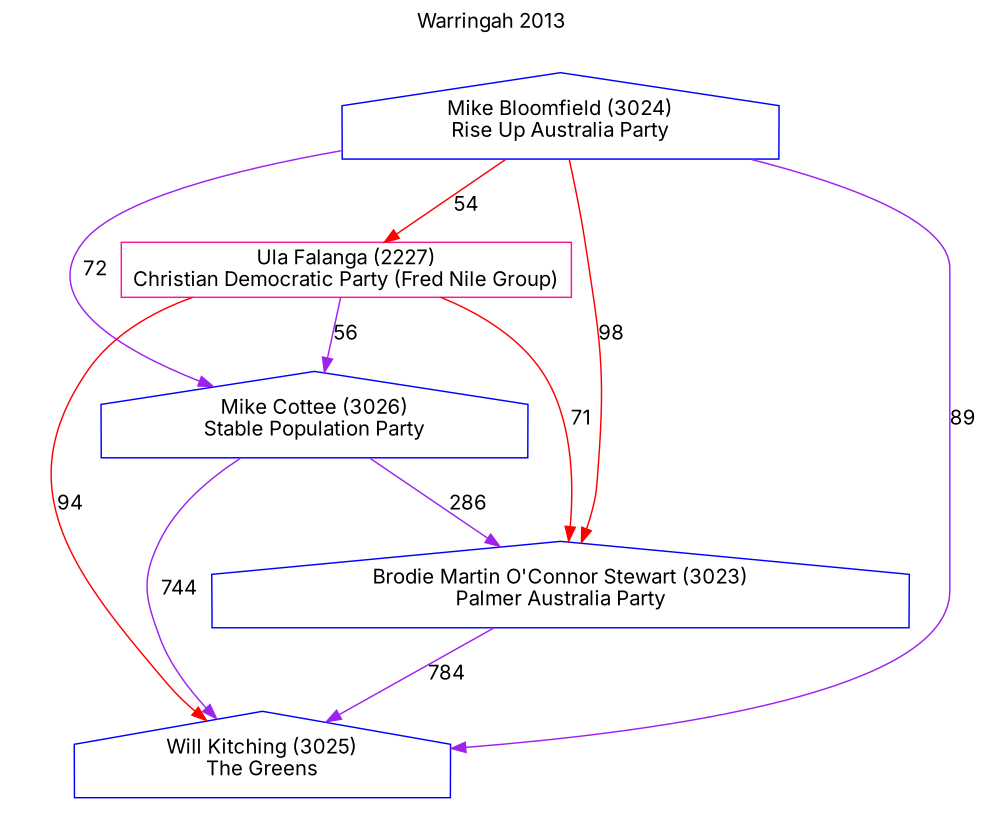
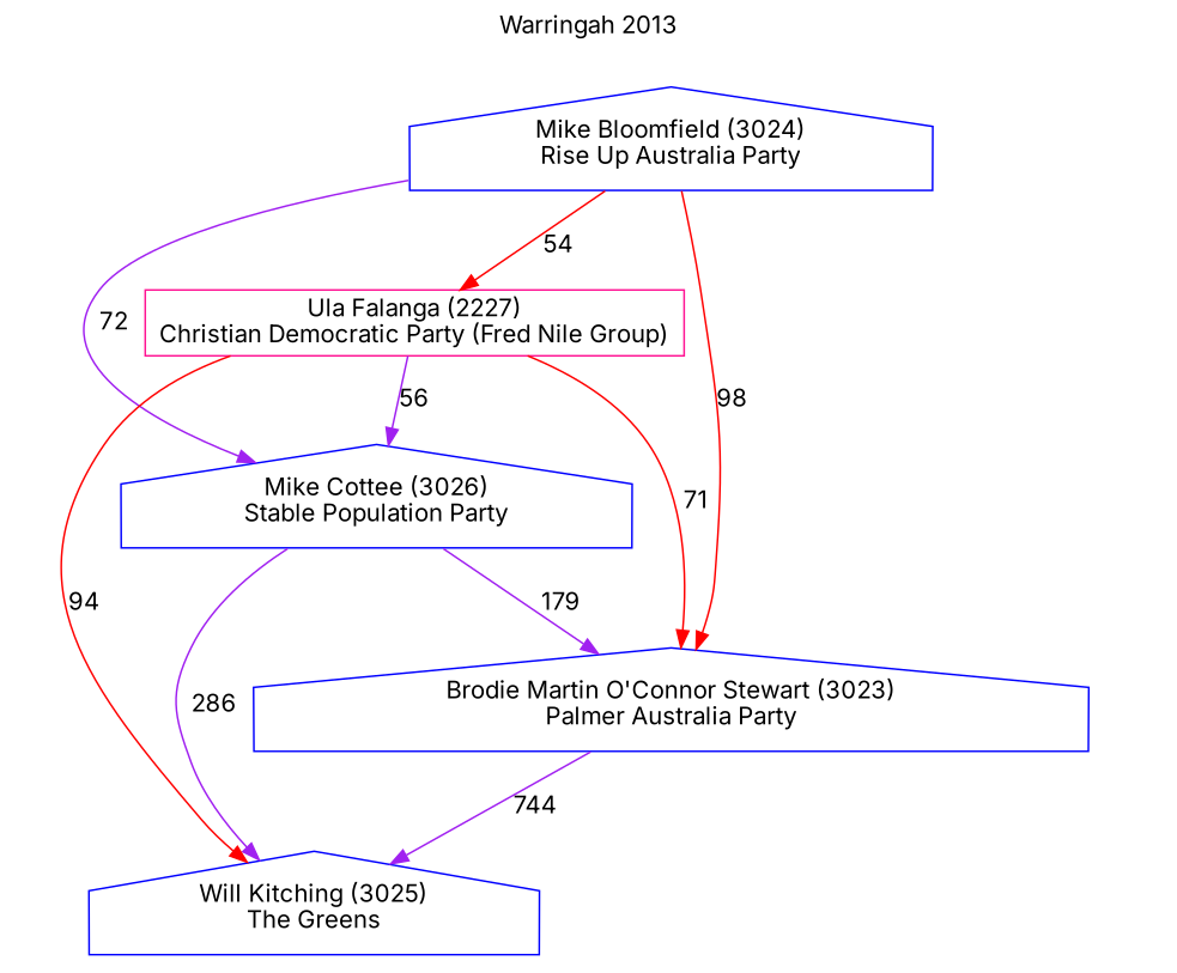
  digraph {
    fontname=Inter
    label="Warringah 2013"
    labelloc=t
    mclimit=10
    node [color=blue fontname=Inter shape=house]
    edge [color=purple fontname=Inter]
    n1 [label="Brodie Martin O'Connor Stewart (3023)\nPalmer Australia Party"]
    n2 [label="Will Kitching (3025)\nThe Greens"]
    n3 [label="Mike Bloomfield (3024)\nRise Up Australia Party"]
    n4 [label="Mike Cottee (3026)\nStable Population Party"]
    n5 [color=deeppink label="Ula Falanga (2227)\nChristian Democratic Party (Fred Nile Group)" shape=box]
-   n1 -> n2 [label=784]
+   n1 -> n2 [label=744]
    n3 -> n1 [color=red label=98]
-   n3 -> n2 [label=89]
    n3 -> n4 [label=72]
    n3 -> n5 [color=red label=54]
-   n4 -> n1 [label=286]
-   n4 -> n2 [label=744]
+   n4 -> n1 [label=179]
+   n4 -> n2 [label=286]
    n5 -> n1 [color=red label=71]
    n5 -> n2 [color=red label=94]
    n5 -> n4 [label=56]
  }
